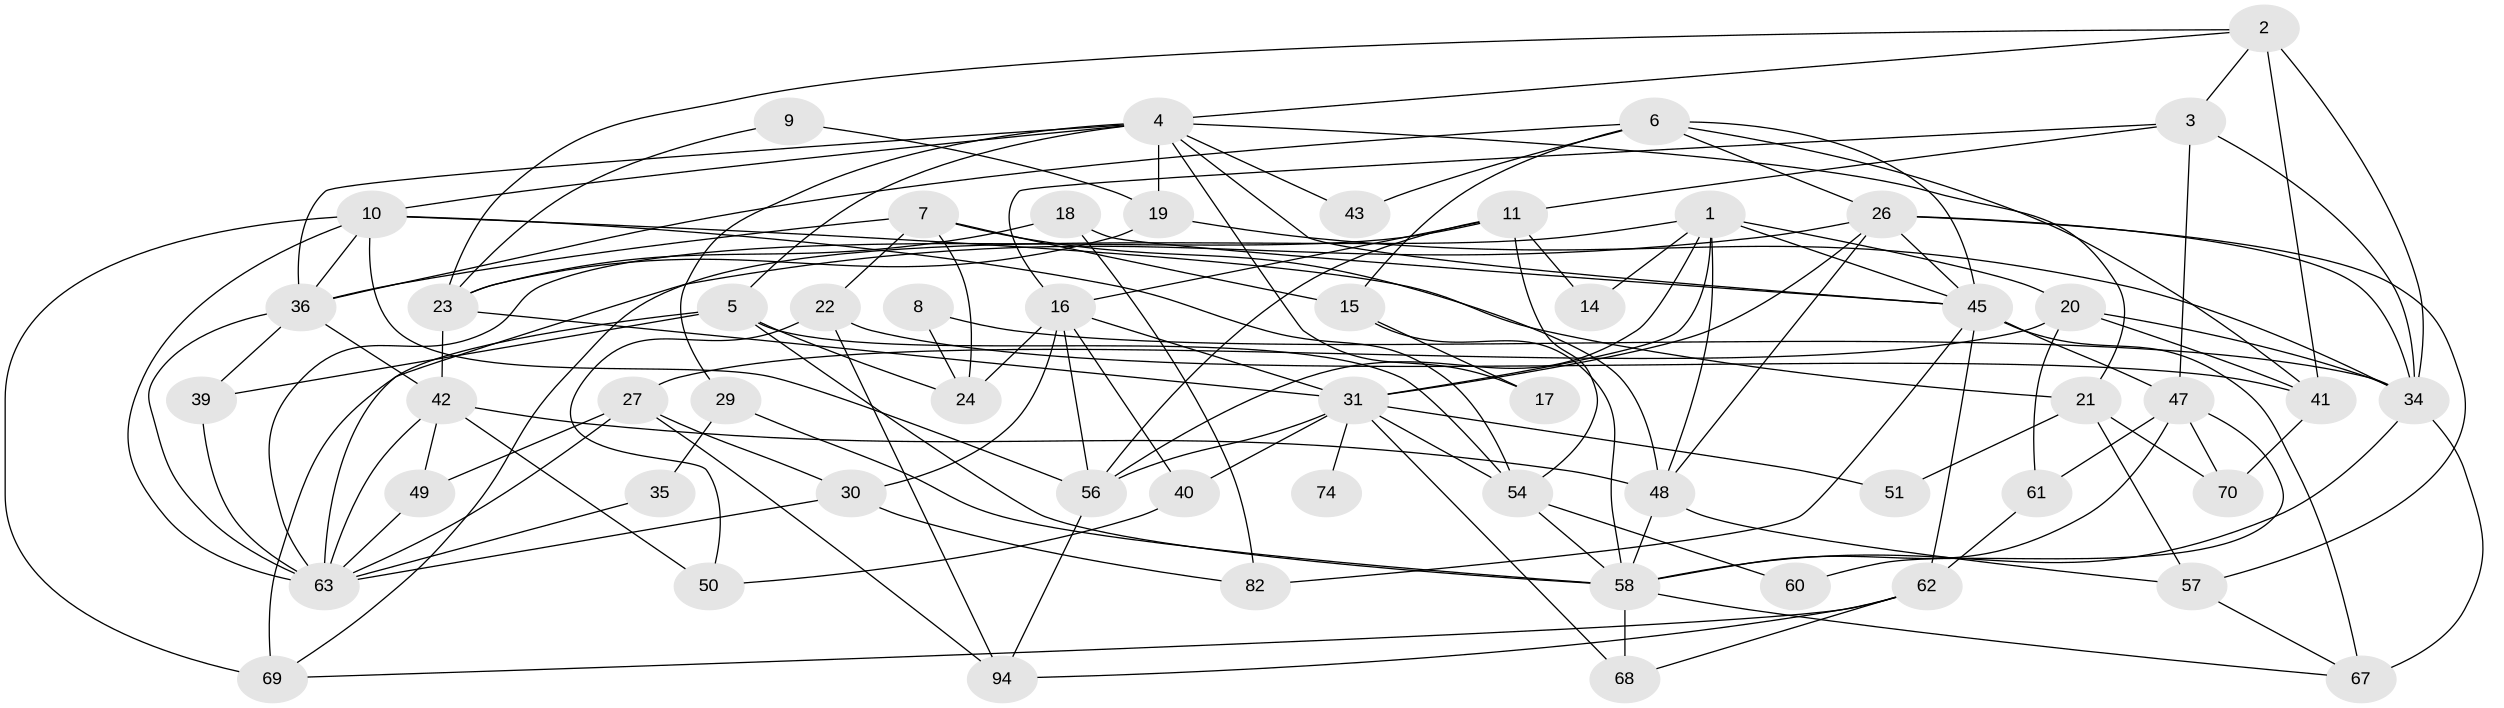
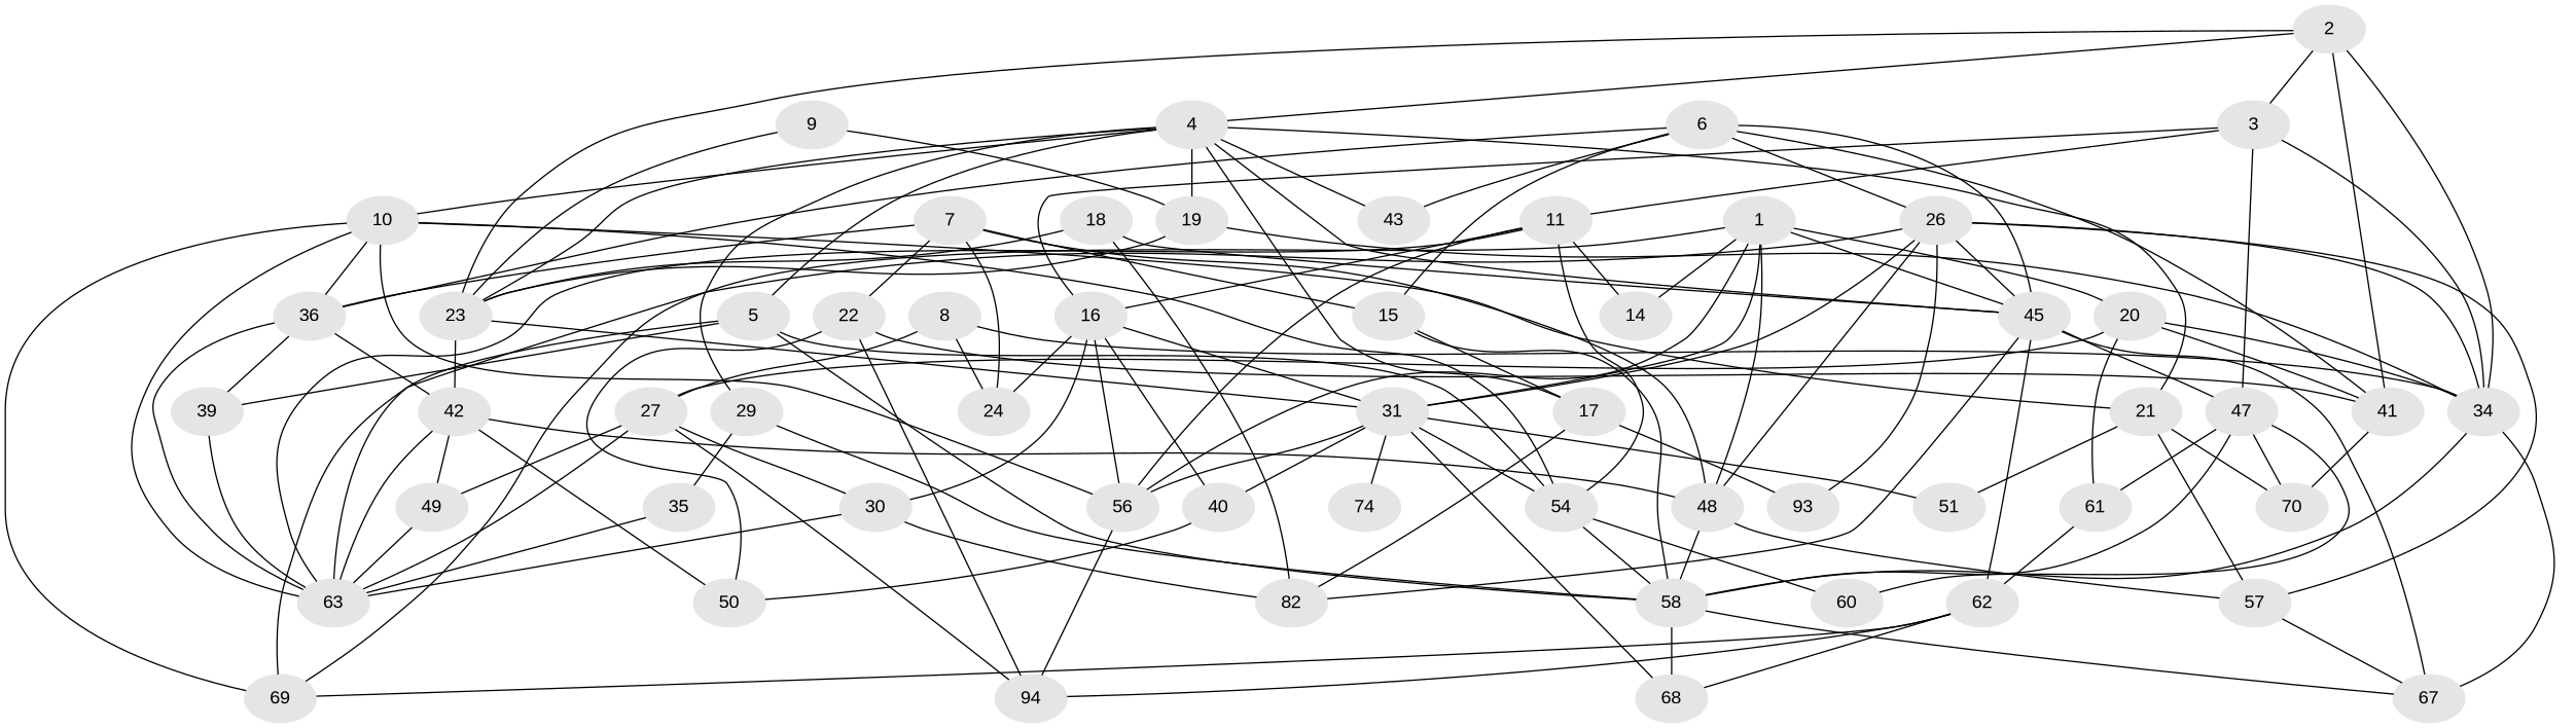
  graph {
    fontname="Liberation Sans"
    node [color=gray90 fontname="Liberation Sans" style=filled]
    edge [fontname="Liberation Sans"]
    1 [super="+37"]
    14
    20 [super="+80"]
    31 [super="+46"]
    45 [super="+92"]
    48 [super="+83"]
    56 [super="+59"]
    n8 [label=69]
    34 [super="+85"]
    41
    27 [super="+55"]
    61
    54 [super="+71"]
    74
    68
    n16 [label=40]
    51
    47 [super="+72"]
    82 [super="+90"]
    67
    62 [super="+77"]
    58 [super="+84"]
    57 [super="+69"]
    94
    2 [super="+89"]
    3 [super="+78"]
    4 [super="+91"]
    23 [super="+88"]
    11 [super="+38"]
    16 [super="+40"]
    5 [super="+32"]
    10 [super="+13"]
    17
    19
    21 [super="+65"]
    29
    43
    42 [super="+86"]
    70
    63 [super="+79"]
    24
    30 [super="+73"]
    60
    39 [super="+64"]
    36 [super="+76"]
+   93
    35
    6 [super="+52"]
    15 [super="+87"]
    26 [super="+75"]
    7 [super="+81"]
    22 [super="+28"]
    50
    8 [super="+53"]
    49
    9
    18 [super="+25"]
    1 -- 14
    1 -- 20
    1 -- 31
    1 -- 45
    1 -- 48
    1 -- 56
    1 -- n8
    20 -- 34
    20 -- 41
    20 -- 27
    20 -- 61
    31 -- 56
    31 -- 54
    31 -- 74
    31 -- 68
    31 -- n16
    31 -- 51
    45 -- 47
    45 -- 82
    45 -- 67
    45 -- 62
    48 -- 58
    48 -- 57
    56 -- 94
    34 -- 67
    34 -- 58
    41 -- 70
    27 -- 94
    27 -- 63
    27 -- 30
    27 -- 49
    61 -- 62 [weight=2]
    54 -- 58
    54 -- 60
    n16 -- 50
    47 -- 61
    47 -- 58
    47 -- 70
    47 -- 60
    62 -- n8
    62 -- 68
    62 -- 94
    58 -- 68
    58 -- 67
    57 -- 67
    2 -- 34 [weight=2]
    2 -- 41
    2 -- 3
    2 -- 4
    2 -- 23
    3 -- 34
    3 -- 47
    3 -- 11
    3 -- 16
    4 -- 45
-   4 -- 36
+   4 -- 23
    4 -- 5
    4 -- 10
    4 -- 17
    4 -- 19
    4 -- 21
    4 -- 29
    4 -- 43
    23 -- 31
    23 -- 42
    11 -- 14
    11 -- 56
    11 -- 54
    11 -- 16
    11 -- 63
    16 -- 31
    16 -- 56 [weight=2]
    16 -- n16
    16 -- 24
    16 -- 30
    5 -- n8
    5 -- 54
    5 -- 58
-   5 -- 24
    5 -- 39
    10 -- 56
    10 -- n8
    10 -- 54
    10 -- 21
    10 -- 63
    10 -- 36
+   17 -- 82
+   17 -- 93
    19 -- 34
    19 -- 23
    21 -- 51
    21 -- 57
    21 -- 70
    29 -- 58
    29 -- 35
    42 -- 48
    42 -- 63
    42 -- 50
    42 -- 49
    30 -- 82 [weight=2]
    30 -- 63
    39 -- 63
    36 -- 42
    36 -- 63
    36 -- 39
    35 -- 63
    6 -- 45
    6 -- 41
    6 -- 43
    6 -- 36
    6 -- 15
    6 -- 26
    15 -- 58
    15 -- 17
    26 -- 31
    26 -- 45
    26 -- 48
    26 -- 34
    26 -- 57
    26 -- 63
+   26 -- 93
    7 -- 48
    7 -- 24
    7 -- 36
    7 -- 15
    7 -- 22
    22 -- 41
    22 -- 94
    22 -- 50
    8 -- 34
+   8 -- 27 [weight=2]
    8 -- 24
    49 -- 63
    9 -- 23
    9 -- 19
    18 -- 45
    18 -- 82
    18 -- 23
  }
